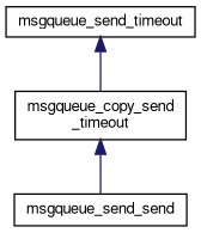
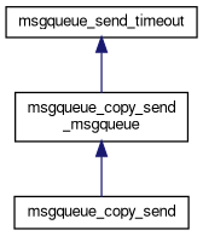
  digraph {
    rankdir=TB
    node [color=black fillcolor=white fontname=FreeSans fontsize=10 shape=record style=filled]
    edge [color=midnightblue dir=back fontname=FreeSans fontsize=10 labelfontname=FreeSans labelfontsize=10 style=solid]
    n1 [height=0.2 label=msgqueue_send_timeout width=0.4]
-   n2 [height=0.2 label="msgqueue_copy_send\l_timeout" width=0.4]
-   n3 [height=0.2 label=msgqueue_send_send width=0.4]
+   n2 [height=0.2 label="msgqueue_copy_send\l_msgqueue" width=0.4]
+   n3 [height=0.2 label=msgqueue_copy_send width=0.4]
    n1 -> n2
    n2 -> n3
  }
